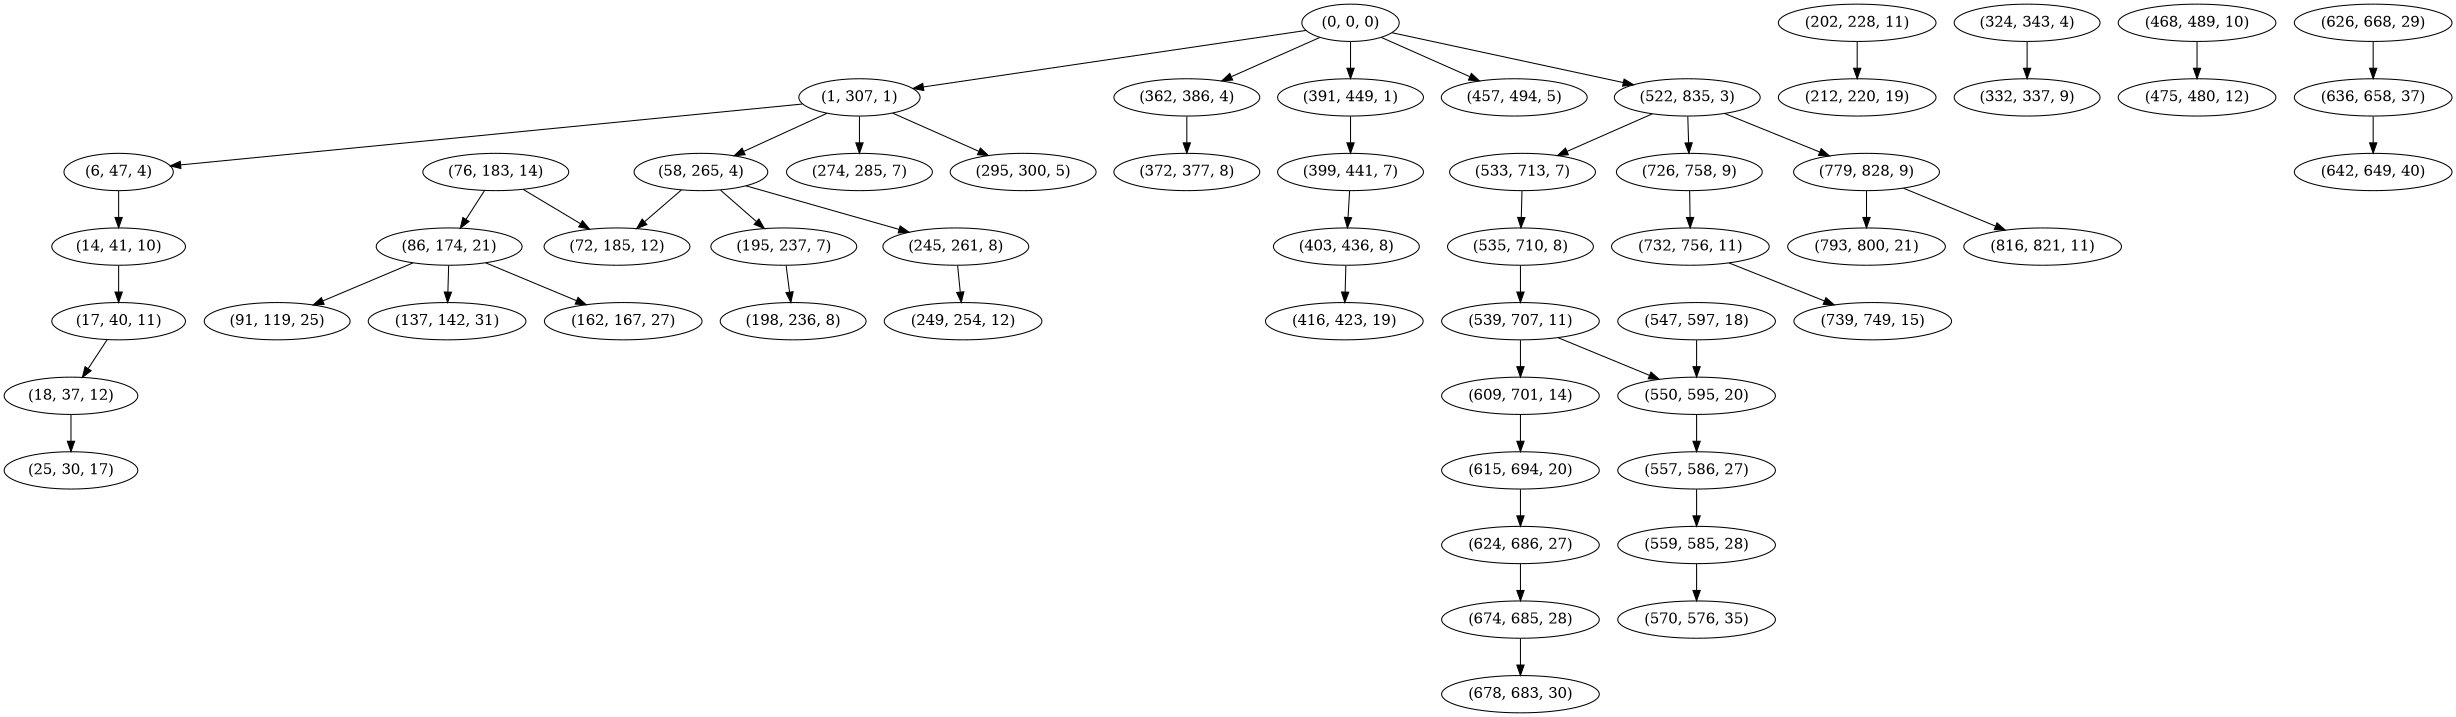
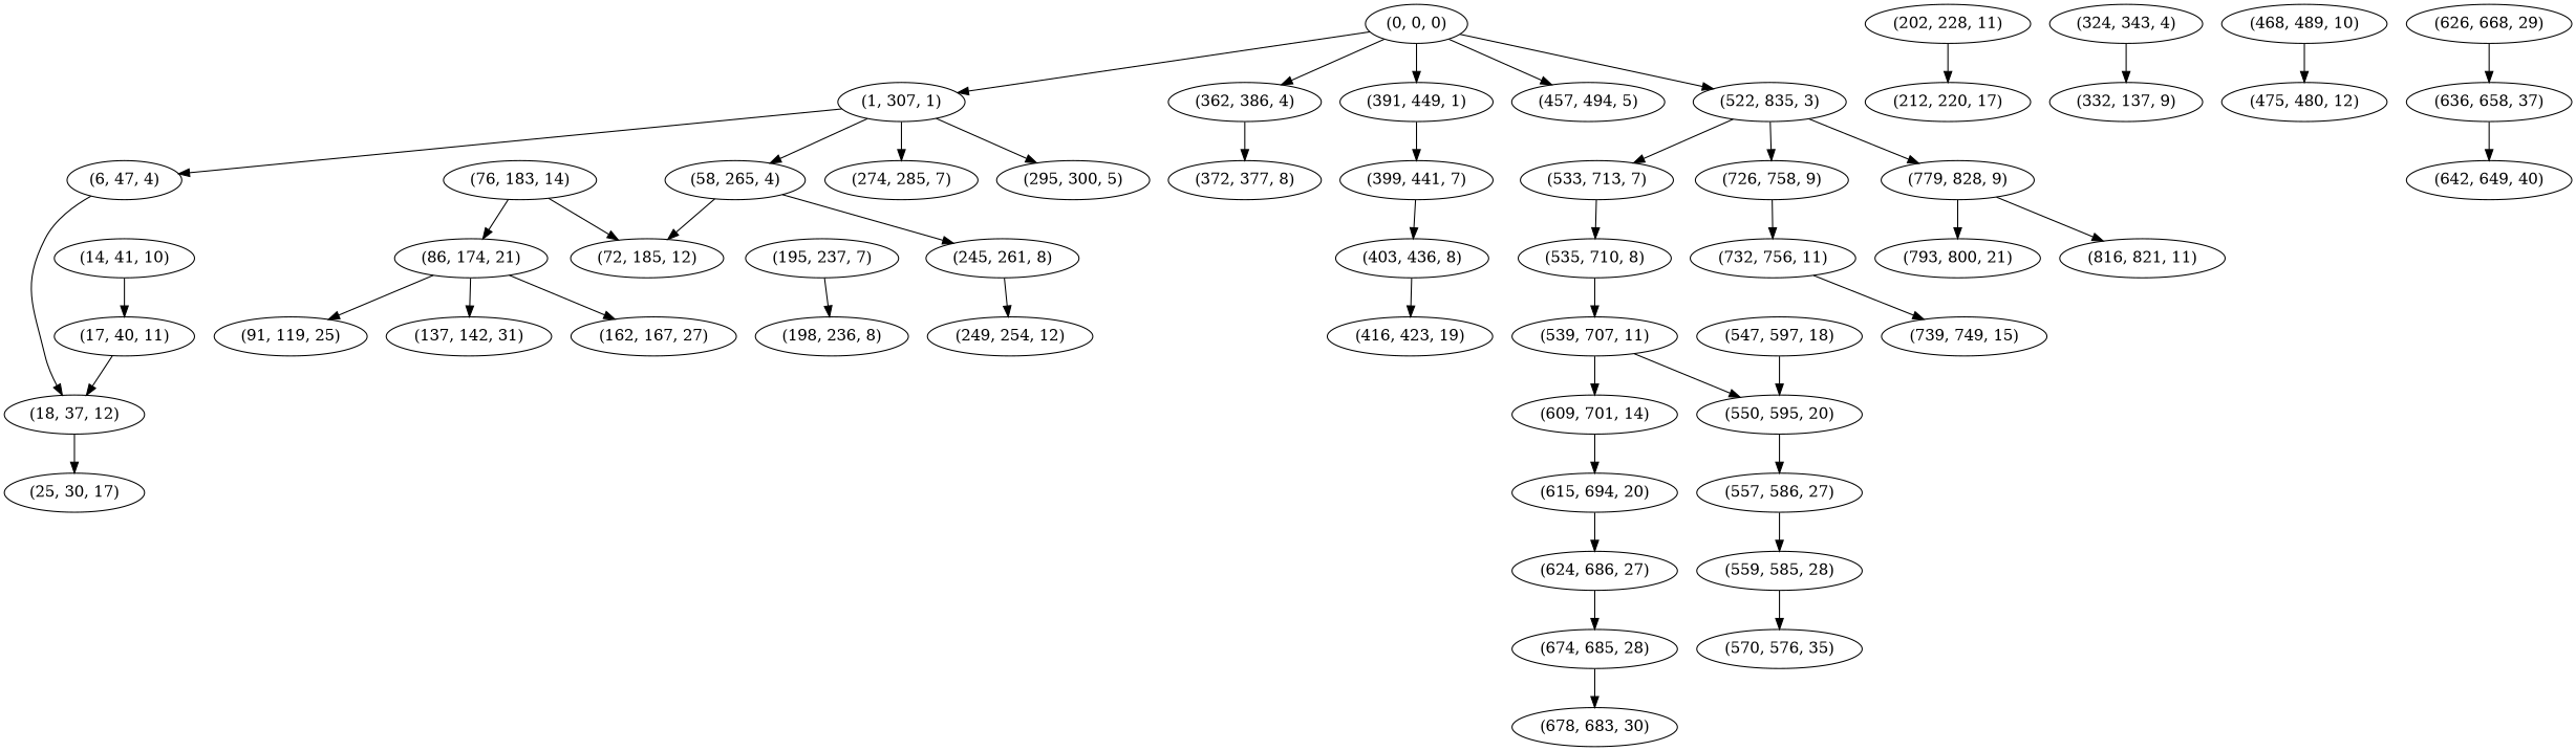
  digraph {
    "(0, 0, 0)"
    "(1, 307, 1)"
    "(362, 386, 4)"
    "(391, 449, 1)"
    "(457, 494, 5)"
    "(522, 835, 3)"
    "(6, 47, 4)"
    "(58, 265, 4)"
    "(274, 285, 7)"
    "(295, 300, 5)"
    "(372, 377, 8)"
    "(399, 441, 7)"
    "(533, 713, 7)"
    "(726, 758, 9)"
    "(779, 828, 9)"
    "(14, 41, 10)"
    "(72, 185, 12)"
    "(195, 237, 7)"
    "(245, 261, 8)"
    "(17, 40, 11)"
    "(18, 37, 12)"
    "(25, 30, 17)"
    "(198, 236, 8)"
    "(249, 254, 12)"
    "(76, 183, 14)"
    "(86, 174, 21)"
    "(91, 119, 25)"
    "(137, 142, 31)"
    "(162, 167, 27)"
    "(202, 228, 11)"
-   "(212, 220, 19)"
+   "(212, 220, 19)" [label="(212, 220, 17)"]
    "(324, 343, 4)"
-   "(332, 337, 9)"
+   "(332, 337, 9)" [label="(332, 137, 9)"]
    "(403, 436, 8)"
    n35 [label="(416, 423, 19)"]
    "(468, 489, 10)"
    "(475, 480, 12)"
    "(535, 710, 8)"
    "(732, 756, 11)"
    "(793, 800, 21)"
    "(816, 821, 11)"
    "(539, 707, 11)"
    "(609, 701, 14)"
    "(550, 595, 20)"
    "(547, 597, 18)"
    "(615, 694, 20)"
    "(557, 586, 27)"
    "(559, 585, 28)"
    "(570, 576, 35)"
    "(624, 686, 27)"
    "(674, 685, 28)"
    "(626, 668, 29)"
    "(636, 658, 37)"
    "(678, 683, 30)"
    "(642, 649, 40)"
    "(739, 749, 15)"
    "(0, 0, 0)" -> "(1, 307, 1)"
    "(0, 0, 0)" -> "(362, 386, 4)"
    "(0, 0, 0)" -> "(391, 449, 1)"
    "(0, 0, 0)" -> "(457, 494, 5)"
    "(0, 0, 0)" -> "(522, 835, 3)"
    "(1, 307, 1)" -> "(6, 47, 4)"
    "(1, 307, 1)" -> "(58, 265, 4)"
    "(1, 307, 1)" -> "(274, 285, 7)"
    "(1, 307, 1)" -> "(295, 300, 5)"
    "(362, 386, 4)" -> "(372, 377, 8)"
    "(391, 449, 1)" -> "(399, 441, 7)"
    "(522, 835, 3)" -> "(533, 713, 7)"
    "(522, 835, 3)" -> "(726, 758, 9)"
    "(522, 835, 3)" -> "(779, 828, 9)"
-   "(6, 47, 4)" -> "(14, 41, 10)"
+   "(6, 47, 4)" -> "(18, 37, 12)"
    "(58, 265, 4)" -> "(72, 185, 12)"
-   "(58, 265, 4)" -> "(195, 237, 7)"
    "(58, 265, 4)" -> "(245, 261, 8)"
    "(399, 441, 7)" -> "(403, 436, 8)"
    "(533, 713, 7)" -> "(535, 710, 8)"
    "(726, 758, 9)" -> "(732, 756, 11)"
    "(779, 828, 9)" -> "(793, 800, 21)"
    "(779, 828, 9)" -> "(816, 821, 11)"
    "(14, 41, 10)" -> "(17, 40, 11)"
    "(195, 237, 7)" -> "(198, 236, 8)"
    "(245, 261, 8)" -> "(249, 254, 12)"
    "(17, 40, 11)" -> "(18, 37, 12)"
    "(18, 37, 12)" -> "(25, 30, 17)"
    "(76, 183, 14)" -> "(72, 185, 12)"
    "(76, 183, 14)" -> "(86, 174, 21)"
    "(86, 174, 21)" -> "(91, 119, 25)"
    "(86, 174, 21)" -> "(137, 142, 31)"
    "(86, 174, 21)" -> "(162, 167, 27)"
    "(202, 228, 11)" -> "(212, 220, 19)"
    "(324, 343, 4)" -> "(332, 337, 9)"
    "(403, 436, 8)" -> n35
    "(468, 489, 10)" -> "(475, 480, 12)"
    "(535, 710, 8)" -> "(539, 707, 11)"
    "(732, 756, 11)" -> "(739, 749, 15)"
    "(539, 707, 11)" -> "(609, 701, 14)"
    "(539, 707, 11)" -> "(550, 595, 20)"
    "(609, 701, 14)" -> "(615, 694, 20)"
    "(550, 595, 20)" -> "(557, 586, 27)"
    "(547, 597, 18)" -> "(550, 595, 20)"
    "(615, 694, 20)" -> "(624, 686, 27)"
    "(557, 586, 27)" -> "(559, 585, 28)"
    "(559, 585, 28)" -> "(570, 576, 35)"
    "(624, 686, 27)" -> "(674, 685, 28)"
    "(674, 685, 28)" -> "(678, 683, 30)"
    "(626, 668, 29)" -> "(636, 658, 37)"
    "(636, 658, 37)" -> "(642, 649, 40)"
  }
